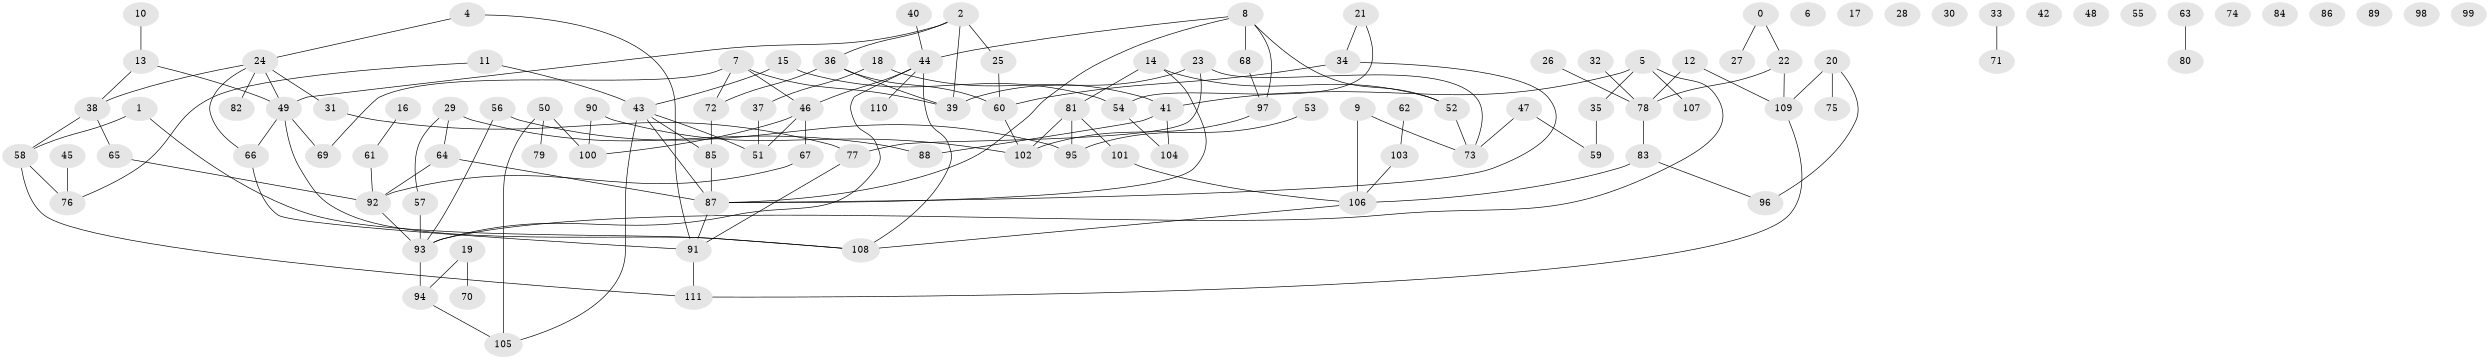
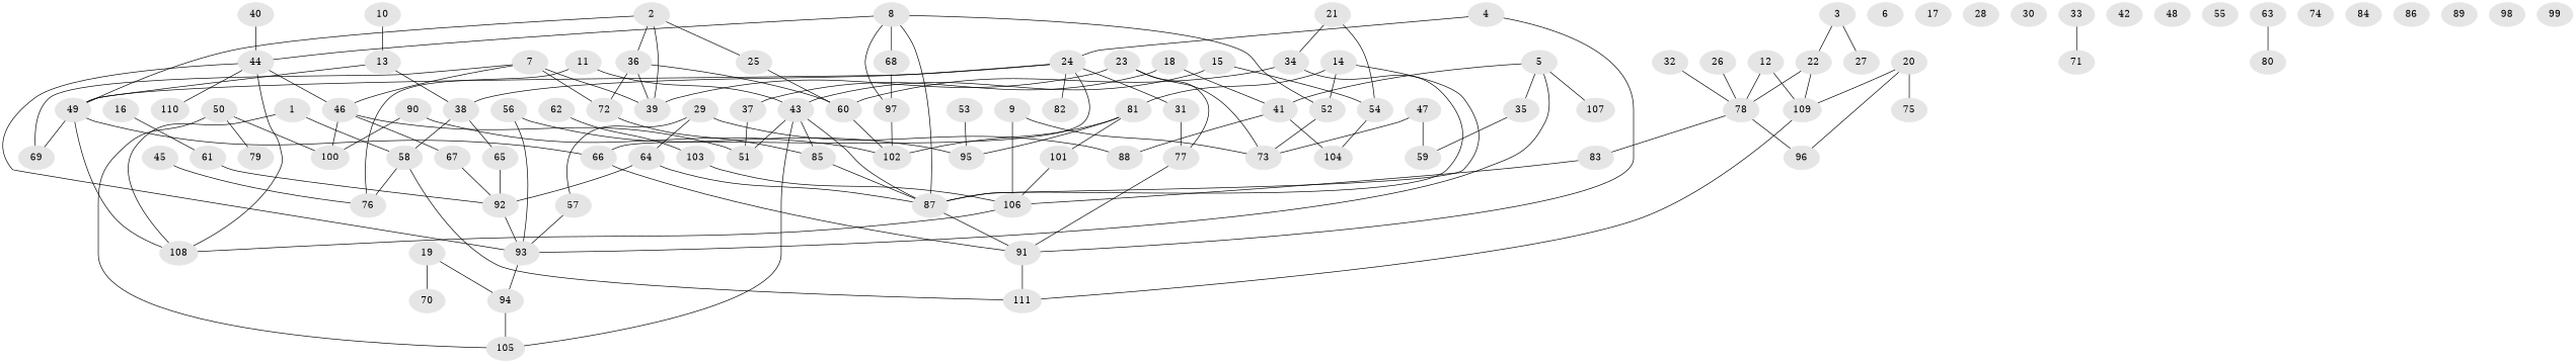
  graph {
    node [color=gray90 style=filled]
    1
    58
    108
    76
    111
    2
    25
    36
    39
    49
    60
    72
    69
    66
-   3 [label=0]
+   3
    22
    27
    78
    109
    4
    24
    91
    38
    31
    82
    5
    35
    41
    107
    93
    59
    88
    104
    6
    7
    46
    51
    67
    100
    85
    8
    44
    52
    68
    87
    97
    110
    73
    102
    9
    106
    10
    13
    11
    43
    105
    12
    83
    94
    65
    14
    81
    95
    101
    15
    54
    16
    61
    92
    17
    18
    37
    19
    70
    20
    75
    96
    21
    34
    23
    77
    26
    28
    29
    57
    64
    30
    32
    33
    71
    40
    42
    45
    47
    48
    50
    79
    53
    55
    56
    62
    103
    63
    80
    74
    84
    86
    89
    90
    98
    99
    1 -- 58
    1 -- 108
    58 -- 76
    58 -- 111
    2 -- 25
    2 -- 36
    2 -- 39
    2 -- 49
    25 -- 60
    36 -- 39
    36 -- 60
    36 -- 72
    49 -- 108
    49 -- 69
    49 -- 66
    60 -- 102
    72 -- 85
    66 -- 91
    3 -- 22
    3 -- 27
    22 -- 78
    22 -- 109
    78 -- 83
    109 -- 111
    4 -- 24
    4 -- 91
    24 -- 49
    24 -- 66
    24 -- 38
    24 -- 31
    24 -- 82
    91 -- 111
    38 -- 58
    38 -- 65
    31 -- 77
    5 -- 35
    5 -- 41
    5 -- 107
    5 -- 93
    35 -- 59
    41 -- 88
    41 -- 104
    93 -- 94
    7 -- 39
    7 -- 72
    7 -- 69
    7 -- 46
    46 -- 51
    46 -- 67
    46 -- 100
    67 -- 92
    85 -- 87
    8 -- 44
    8 -- 52
    8 -- 68
    8 -- 87
    8 -- 97
    44 -- 108
    44 -- 93
    44 -- 46
    44 -- 110
    52 -- 73
    68 -- 97
    87 -- 91
    97 -- 102
    9 -- 73
    9 -- 106
    106 -- 108
    10 -- 13
    13 -- 49
    13 -- 38
    11 -- 76
    11 -- 43
    43 -- 51
    43 -- 85
    43 -- 87
    43 -- 105
    12 -- 78
    12 -- 109
    83 -- 106
-   83 -- 96
+   78 -- 96
    94 -- 105
    65 -- 92
    14 -- 52
    14 -- 87
    14 -- 81
    81 -- 102
    81 -- 95
    81 -- 101
    101 -- 106
    15 -- 43
    15 -- 54
    54 -- 104
    16 -- 61
    61 -- 92
    92 -- 93
    18 -- 41
    18 -- 37
    37 -- 51
    19 -- 94
    19 -- 70
    20 -- 109
    20 -- 75
    20 -- 96
    21 -- 54
    21 -- 34
    34 -- 60
    34 -- 87
    23 -- 39
    23 -- 73
    23 -- 77
    77 -- 91
    26 -- 78
    29 -- 88
    29 -- 57
    29 -- 64
    57 -- 93
    64 -- 87
    64 -- 92
    32 -- 78
    33 -- 71
    40 -- 44
    45 -- 76
    47 -- 59
    47 -- 73
    50 -- 100
    50 -- 105
    50 -- 79
    53 -- 95
    56 -- 93
    56 -- 95
    62 -- 103
    103 -- 106
    63 -- 80
    90 -- 100
    90 -- 102
  }
